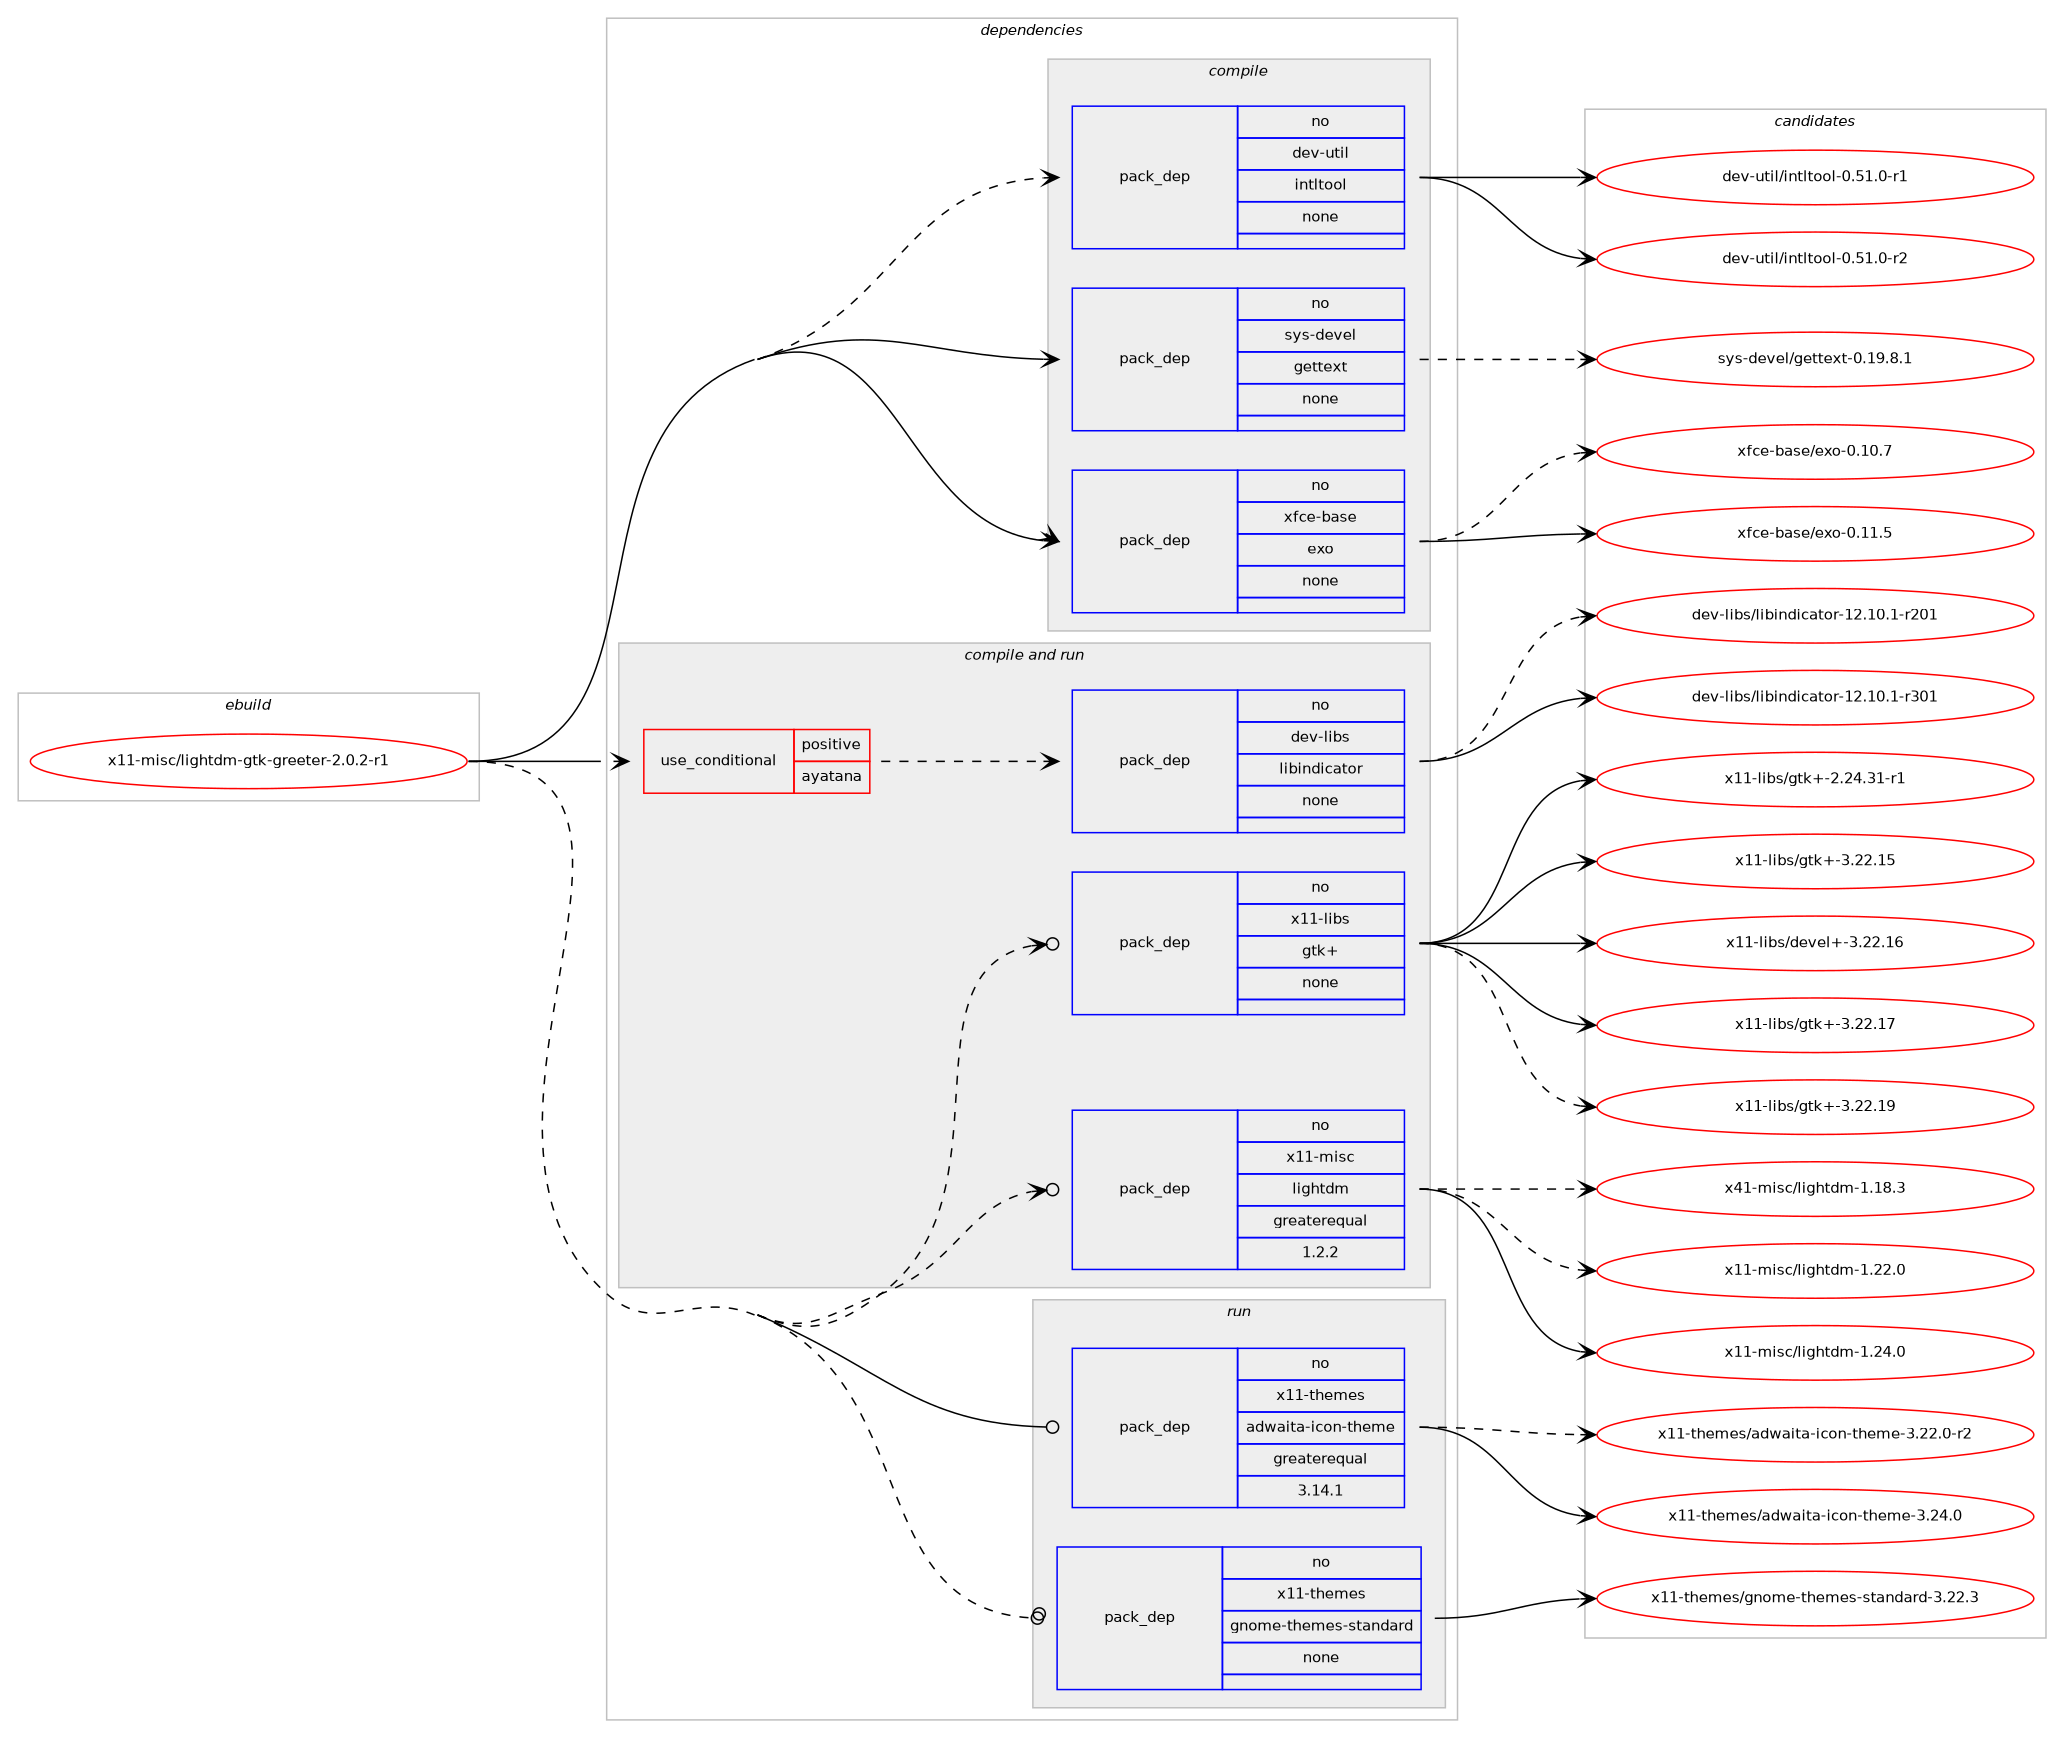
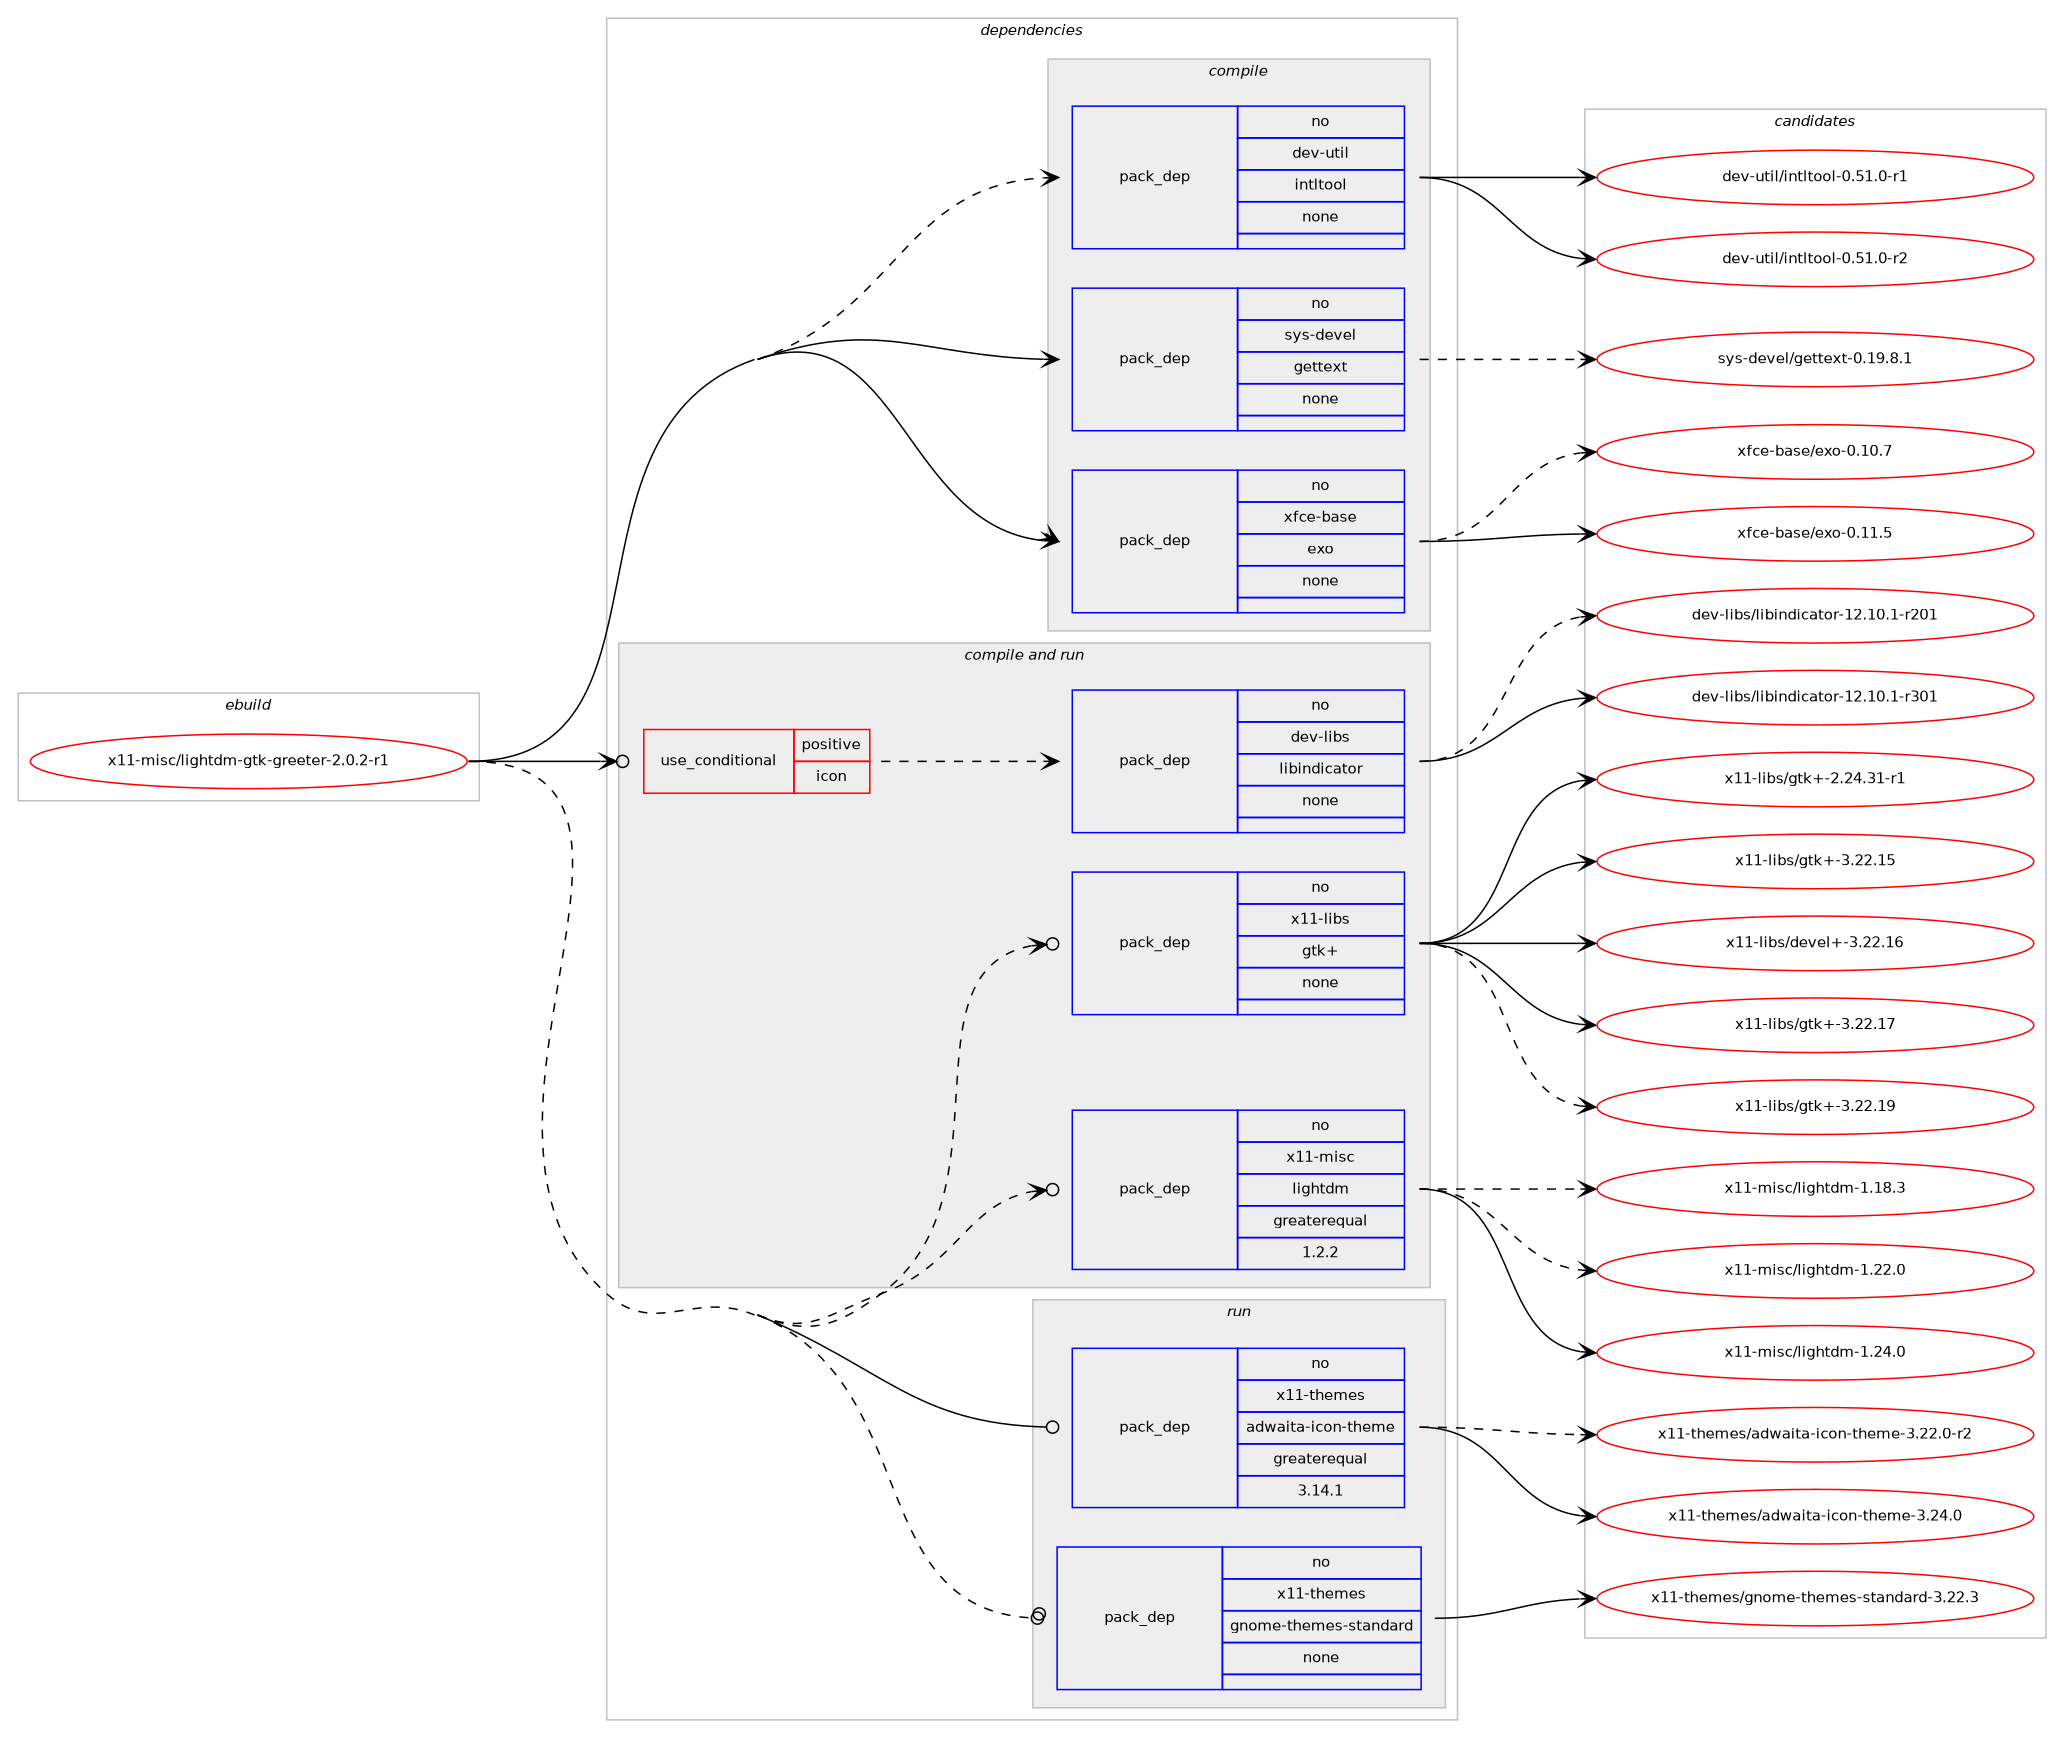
  digraph {
    compound=true
    concentrate=true
    fontname=Helvetica
    fontsize=10
    newrank=true
    rankdir=LR
    ranksep=1.5
    node [color=red fontname=Helvetica fontsize=10]
    edge [arrowhead=vee headport=w style=solid tailport=e weight=100]
    n1 [label="x11-misc/lightdm-gtk-greeter-2.0.2-r1" width=4]
    n2 [color=blue label=<<TABLE BORDER="0" CELLBORDER="1" CELLSPACING="0" CELLPADDING="4" WIDTH="220"><TR><TD ROWSPAN="6" CELLPADDING="30">pack_dep</TD></TR><TR><TD WIDTH="110">no</TD></TR><TR><TD>dev-util</TD></TR><TR><TD>intltool</TD></TR><TR><TD>none</TD></TR><TR><TD></TD></TR></TABLE>> shape=none]
    n3 [color=blue label=<<TABLE BORDER="0" CELLBORDER="1" CELLSPACING="0" CELLPADDING="4" WIDTH="220"><TR><TD ROWSPAN="6" CELLPADDING="30">pack_dep</TD></TR><TR><TD WIDTH="110">no</TD></TR><TR><TD>sys-devel</TD></TR><TR><TD>gettext</TD></TR><TR><TD>none</TD></TR><TR><TD></TD></TR></TABLE>> shape=none]
    n4 [color=blue label=<<TABLE BORDER="0" CELLBORDER="1" CELLSPACING="0" CELLPADDING="4" WIDTH="220"><TR><TD ROWSPAN="6" CELLPADDING="30">pack_dep</TD></TR><TR><TD WIDTH="110">no</TD></TR><TR><TD>xfce-base</TD></TR><TR><TD>exo</TD></TR><TR><TD>none</TD></TR><TR><TD></TD></TR></TABLE>> shape=none]
    n5 [color=blue label=<<TABLE BORDER="0" CELLBORDER="1" CELLSPACING="0" CELLPADDING="4" WIDTH="220"><TR><TD ROWSPAN="6" CELLPADDING="30">pack_dep</TD></TR><TR><TD WIDTH="110">no</TD></TR><TR><TD>dev-libs</TD></TR><TR><TD>libindicator</TD></TR><TR><TD>none</TD></TR><TR><TD></TD></TR></TABLE>> shape=none]
-   n6 [label=<<TABLE BORDER="0" CELLBORDER="1" CELLSPACING="0" CELLPADDING="4"><TR><TD ROWSPAN="3" CELLPADDING="10">use_conditional</TD></TR><TR><TD>positive</TD></TR><TR><TD>ayatana</TD></TR></TABLE>> shape=none]
+   n6 [label=<<TABLE BORDER="0" CELLBORDER="1" CELLSPACING="0" CELLPADDING="4"><TR><TD ROWSPAN="3" CELLPADDING="10">use_conditional</TD></TR><TR><TD>positive</TD></TR><TR><TD>icon</TD></TR></TABLE>> shape=none]
    n7 [color=blue label=<<TABLE BORDER="0" CELLBORDER="1" CELLSPACING="0" CELLPADDING="4" WIDTH="220"><TR><TD ROWSPAN="6" CELLPADDING="30">pack_dep</TD></TR><TR><TD WIDTH="110">no</TD></TR><TR><TD>x11-libs</TD></TR><TR><TD>gtk+</TD></TR><TR><TD>none</TD></TR><TR><TD></TD></TR></TABLE>> shape=none]
    n8 [color=blue label=<<TABLE BORDER="0" CELLBORDER="1" CELLSPACING="0" CELLPADDING="4" WIDTH="220"><TR><TD ROWSPAN="6" CELLPADDING="30">pack_dep</TD></TR><TR><TD WIDTH="110">no</TD></TR><TR><TD>x11-misc</TD></TR><TR><TD>lightdm</TD></TR><TR><TD>greaterequal</TD></TR><TR><TD>1.2.2</TD></TR></TABLE>> shape=none]
    n9 [color=blue label=<<TABLE BORDER="0" CELLBORDER="1" CELLSPACING="0" CELLPADDING="4" WIDTH="220"><TR><TD ROWSPAN="6" CELLPADDING="30">pack_dep</TD></TR><TR><TD WIDTH="110">no</TD></TR><TR><TD>x11-themes</TD></TR><TR><TD>adwaita-icon-theme</TD></TR><TR><TD>greaterequal</TD></TR><TR><TD>3.14.1</TD></TR></TABLE>> shape=none]
    n10 [color=blue label=<<TABLE BORDER="0" CELLBORDER="1" CELLSPACING="0" CELLPADDING="4" WIDTH="220"><TR><TD ROWSPAN="6" CELLPADDING="30">pack_dep</TD></TR><TR><TD WIDTH="110">no</TD></TR><TR><TD>x11-themes</TD></TR><TR><TD>gnome-themes-standard</TD></TR><TR><TD>none</TD></TR><TR><TD></TD></TR></TABLE>> shape=none]
    n11 [label="dev-util/intltool-0.51.0-r1" width=4]
    n12 [label="dev-util/intltool-0.51.0-r2" width=4]
    n13 [label="sys-devel/gettext-0.19.8.1" width=4]
    n14 [label="xfce-base/exo-0.10.7" width=4]
    n15 [label="xfce-base/exo-0.11.5" width=4]
    n16 [label="dev-libs/libindicator-12.10.1-r201" width=4]
    n17 [label="dev-libs/libindicator-12.10.1-r301" width=4]
    n18 [label="x11-libs/gtk+-2.24.31-r1" width=4]
    n19 [label="x11-libs/gtk+-3.22.15" width=4]
    n20 [label="x11-libs/devel+-3.22.16" width=4]
    n21 [label="x11-libs/gtk+-3.22.17" width=4]
    n22 [label="x11-libs/gtk+-3.22.19" width=4]
-   n23 [label="x41-misc/lightdm-1.18.3" width=4]
+   n23 [label="x11-misc/lightdm-1.18.3" width=4]
    n24 [label="x11-misc/lightdm-1.22.0" width=4]
    n25 [label="x11-misc/lightdm-1.24.0" width=4]
    n26 [label="x11-themes/adwaita-icon-theme-3.22.0-r2" width=4]
    n27 [label="x11-themes/adwaita-icon-theme-3.24.0" width=4]
    n28 [label="x11-themes/gnome-themes-standard-3.22.3" width=4]
    subgraph cluster_1 {
      color=gray
      label=<<i>ebuild</i>>
      rank=same
      n1
    }
    subgraph cluster_2 {
      color=gray
      label=<<i>dependencies</i>>
      subgraph cluster_3 {
        color=gray
        fillcolor="#eeeeee"
        label=<<i>compile</i>>
        style=filled
        subgraph sub_4 {
          color=gray
          fillcolor="#eeeeee"
          label=<<i>compile</i>>
          style=filled
          n2
        }
        subgraph sub_5 {
          color=gray
          fillcolor="#eeeeee"
          label=<<i>compile</i>>
          style=filled
          n3
        }
        subgraph sub_6 {
          color=gray
          fillcolor="#eeeeee"
          label=<<i>compile</i>>
          style=filled
          n4
        }
      }
      subgraph cluster_7 {
        color=gray
        fillcolor="#eeeeee"
        label=<<i>compile and run</i>>
        style=filled
        subgraph sub_8 {
          color=gray
          fillcolor="#eeeeee"
          label=<<i>compile and run</i>>
          style=filled
          n6
          subgraph sub_9 {
            color=gray
            fillcolor="#eeeeee"
            label=<<i>compile and run</i>>
            style=filled
            n5
          }
        }
        subgraph sub_10 {
          color=gray
          fillcolor="#eeeeee"
          label=<<i>compile and run</i>>
          style=filled
          n7
        }
        subgraph sub_11 {
          color=gray
          fillcolor="#eeeeee"
          label=<<i>compile and run</i>>
          style=filled
          n8
        }
      }
      subgraph cluster_12 {
        color=gray
        fillcolor="#eeeeee"
        label=<<i>run</i>>
        style=filled
        subgraph sub_13 {
          color=gray
          fillcolor="#eeeeee"
          label=<<i>run</i>>
          style=filled
          n9
        }
        subgraph sub_14 {
          color=gray
          fillcolor="#eeeeee"
          label=<<i>run</i>>
          style=filled
          n10
        }
      }
    }
    subgraph cluster_15 {
      color=gray
      label=<<i>candidates</i>>
      rank=same
      subgraph sub_16 {
        color=black
        label=<<i>candidates</i>>
        nodesep=1
        rank=same
        n11
        n12
      }
      subgraph sub_17 {
        color=black
        label=<<i>candidates</i>>
        nodesep=1
        rank=same
        n13
      }
      subgraph sub_18 {
        color=black
        label=<<i>candidates</i>>
        nodesep=1
        rank=same
        n14
        n15
      }
      subgraph sub_19 {
        color=black
        label=<<i>candidates</i>>
        nodesep=1
        rank=same
        n16
        n17
      }
      subgraph sub_20 {
        color=black
        label=<<i>candidates</i>>
        nodesep=1
        rank=same
        n18
        n19
        n20
        n21
        n22
      }
      subgraph sub_21 {
        color=black
        label=<<i>candidates</i>>
        nodesep=1
        rank=same
        n23
        n24
        n25
      }
      subgraph sub_22 {
        color=black
        label=<<i>candidates</i>>
        nodesep=1
        rank=same
        n26
        n27
      }
      subgraph sub_23 {
        color=black
        label=<<i>candidates</i>>
        nodesep=1
        rank=same
        n28
      }
    }
    n1 -> n2 [style=dashed weight=20]
    n1 -> n3 [weight=20]
    n1 -> n4 [weight=20]
-   n1 -> n6 [weight=20]
+   n1 -> n6 [arrowhead=odotvee weight=20]
    n1 -> n7 [arrowhead=odotvee style=dashed weight=20]
    n1 -> n8 [arrowhead=odotvee style=dashed weight=20]
    n1 -> n9 [arrowhead=odot weight=20]
    n1 -> n10 [arrowhead=odot style=dashed weight=20]
    n2 -> n11
    n2 -> n12
    n3 -> n13 [style=dashed]
    n4 -> n14 [style=dashed]
    n4 -> n15
    n5 -> n16 [style=dashed]
    n5 -> n17
    n6 -> n5 [style=dashed weight=20]
    n7 -> n18
    n7 -> n19
    n7 -> n20
    n7 -> n21
    n7 -> n22 [style=dashed]
    n8 -> n23 [style=dashed]
    n8 -> n24 [style=dashed]
    n8 -> n25
    n9 -> n26 [style=dashed]
    n9 -> n27
    n10 -> n28
  }
